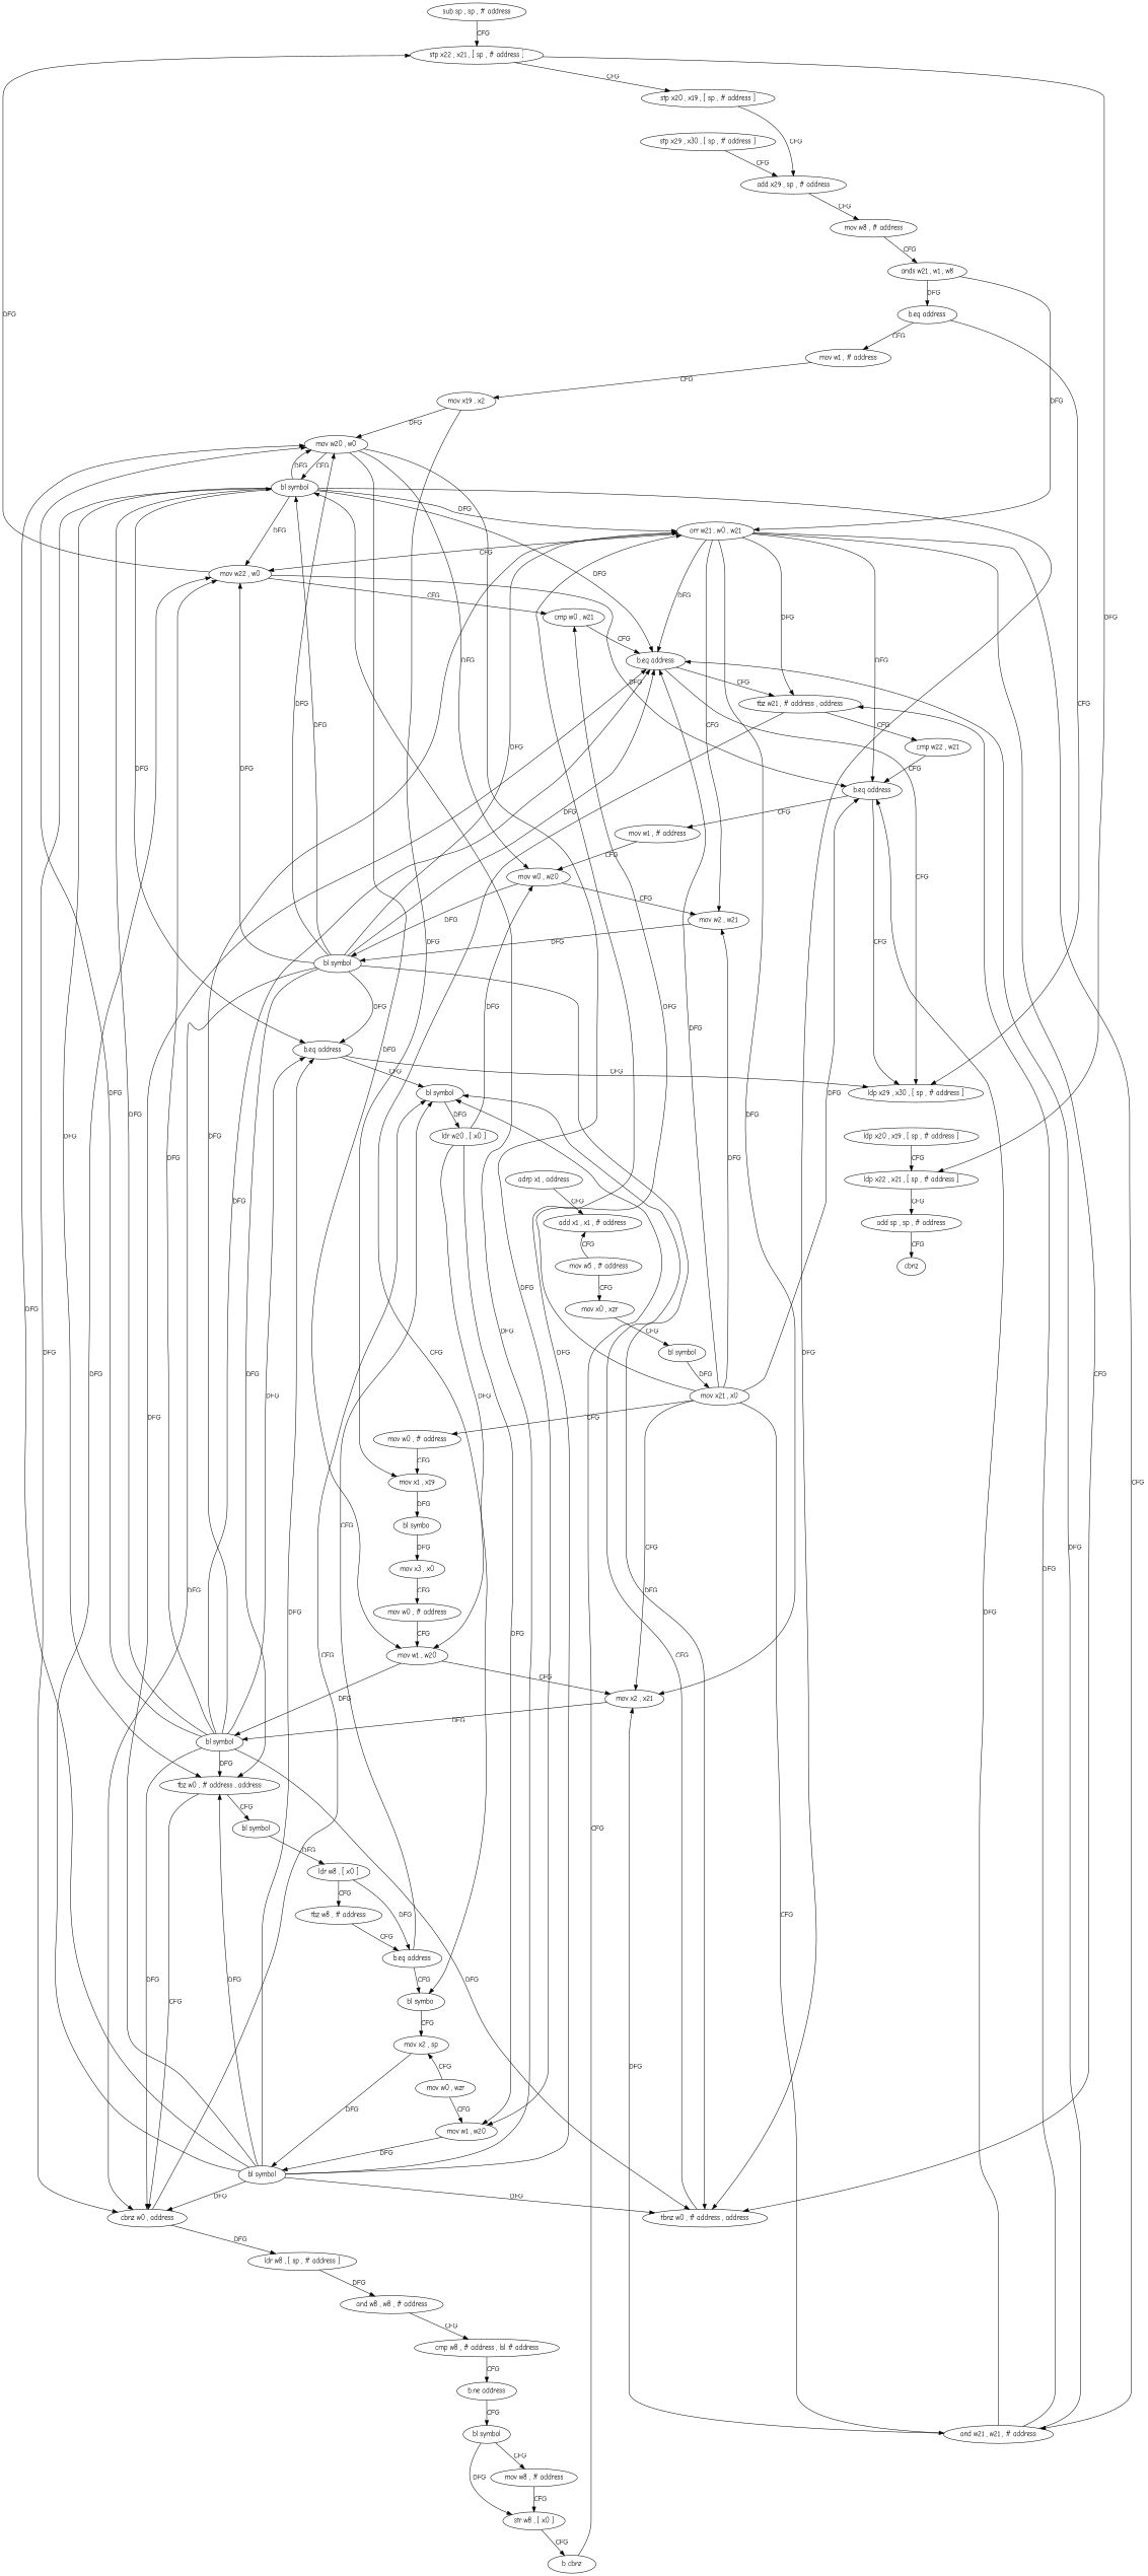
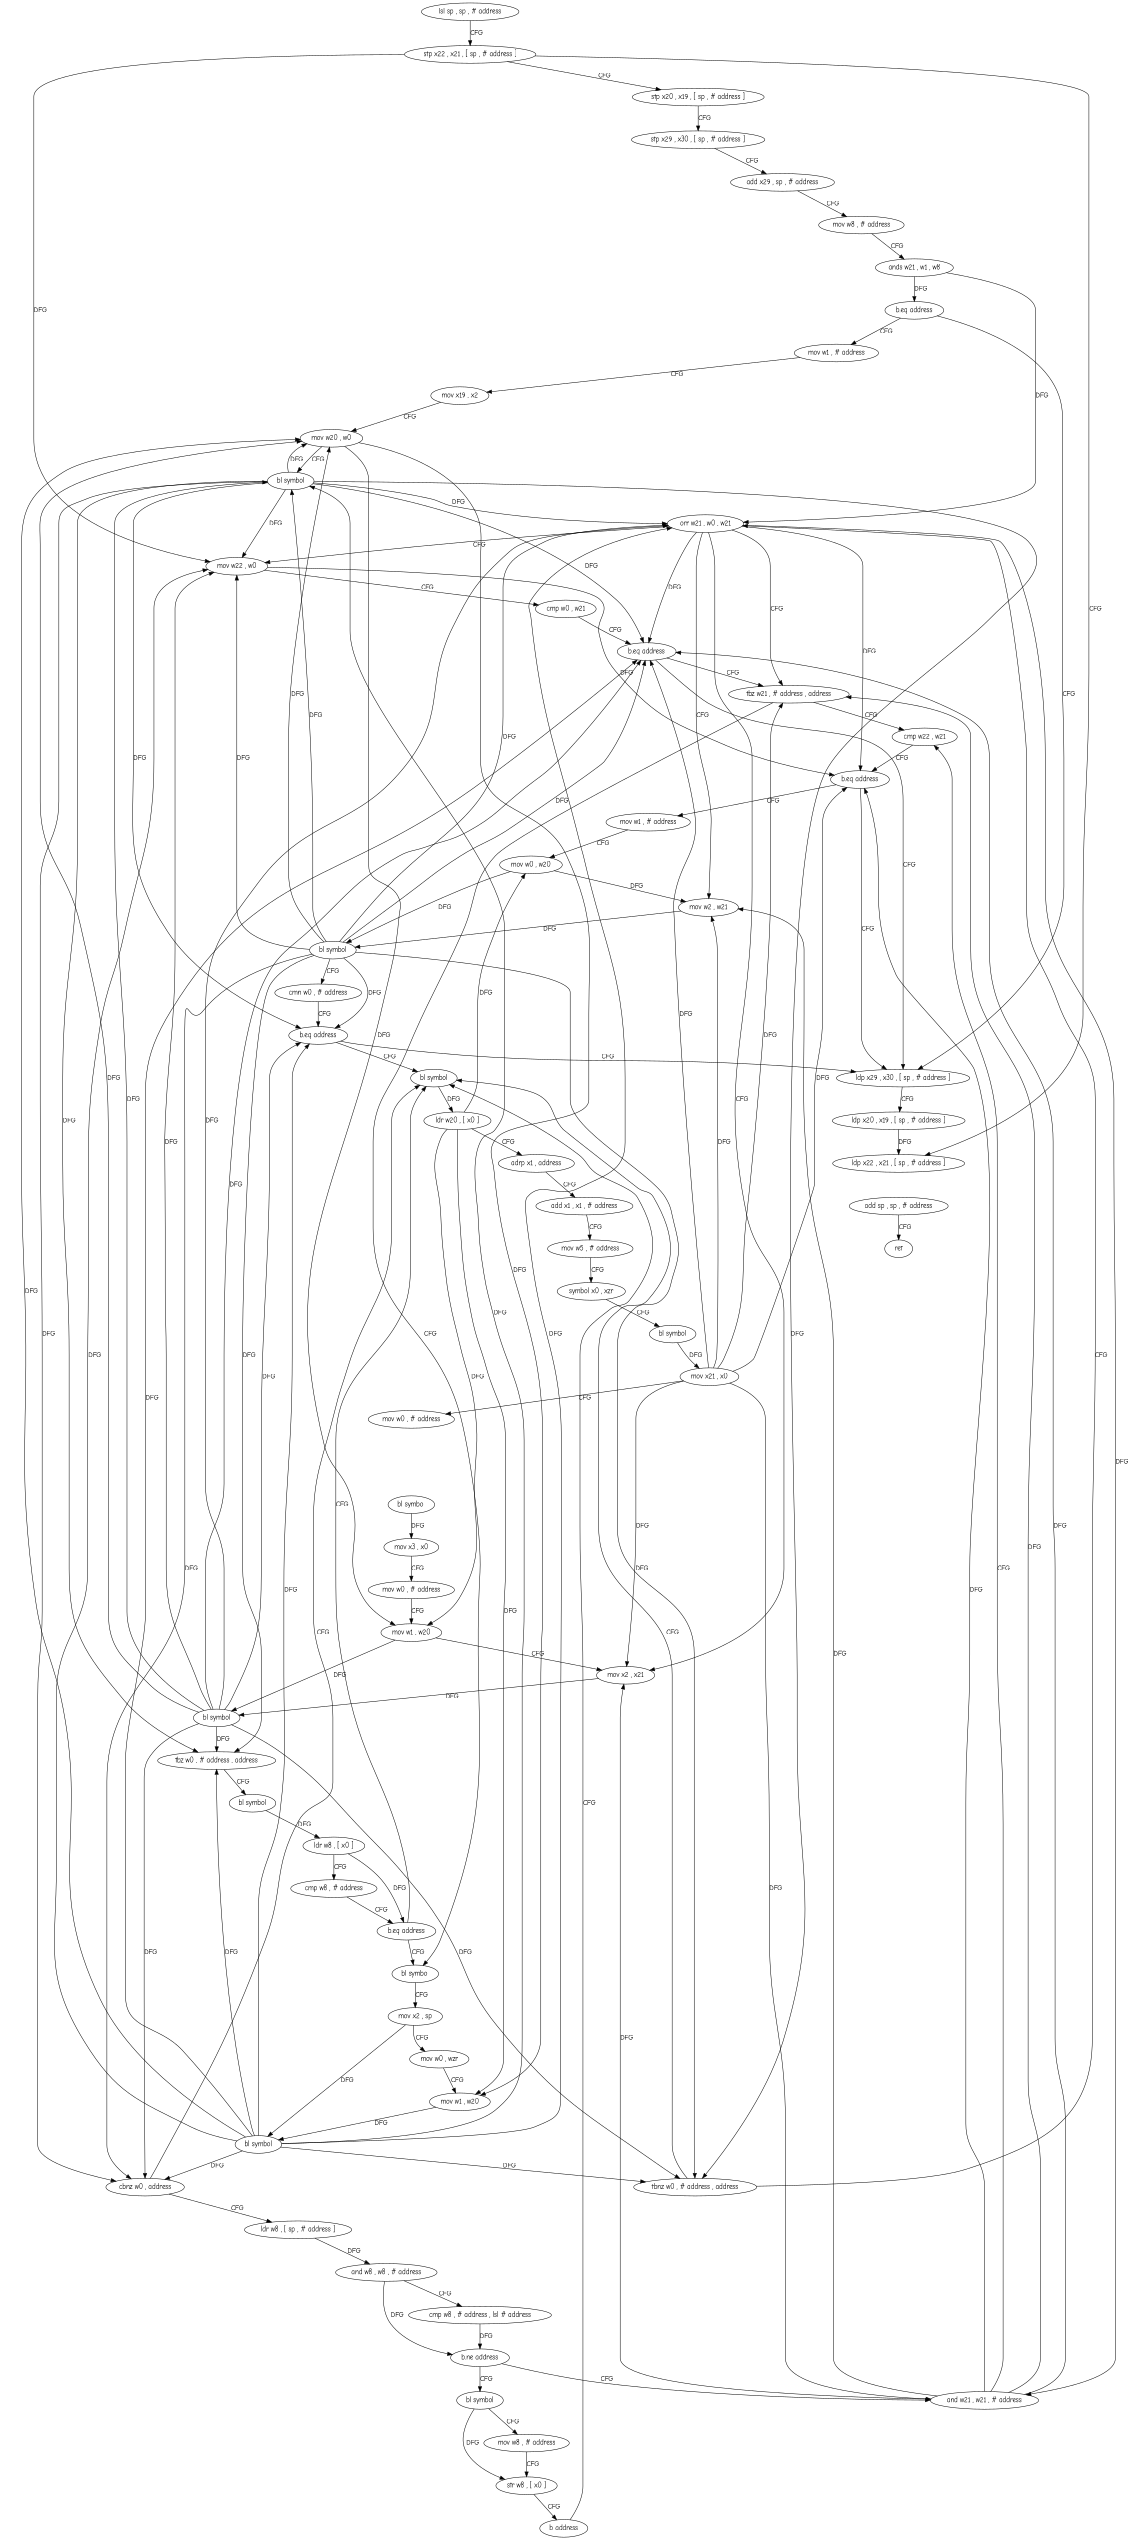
  digraph {
    fontname="Comic Neue"
    node [fontname="Comic Neue"]
    edge [fontname="Comic Neue"]
-   n1 [label="sub sp , sp , # address"]
+   n1 [label="lsl sp , sp , # address"]
    n2 [label="stp x22 , x21 , [ sp , # address ]"]
    n3 [label="stp x20 , x19 , [ sp , # address ]"]
    n4 [label="ldp x22 , x21 , [ sp , # address ]"]
    n5 [label="stp x29 , x30 , [ sp , # address ]"]
    n6 [label="add sp , sp , # address"]
    n7 [label="add x29 , sp , # address"]
    n8 [label="mov w8 , # address"]
    n9 [label="ands w21 , w1 , w8"]
    n10 [label="b.eq address"]
    n11 [label="orr w21 , w0 , w21"]
    n12 [label="ldp x29 , x30 , [ sp , # address ]"]
    n13 [label="mov w1 , # address"]
    n14 [label="mov w22 , w0"]
    n15 [label="b.eq address"]
    n16 [label="mov x2 , x21"]
    n17 [label="tbz w21 , # address , address"]
    n18 [label="and w21 , w21 , # address"]
    n19 [label="b.eq address"]
    n20 [label="mov w2 , w21"]
    n21 [label="ldp x20 , x19 , [ sp , # address ]"]
    n22 [label="mov x19 , x2"]
    n23 [label="mov w20 , w0"]
-   n24 [label="mov x1 , x19"]
-   n25 [label=cbnz]
+   n25 [label=ret]
    n26 [label="bl symbol"]
    n27 [label="mov w1 , w20"]
    n28 [label="mov w1 , w20"]
    n29 [label="mov w0 , w20"]
    n30 [label="bl symbol"]
    n31 [label="tbnz w0 , # address , address"]
    n32 [label="cbnz w0 , address"]
    n33 [label="tbz w0 , # address , address"]
    n34 [label="b.eq address"]
    n35 [label="bl symbol"]
    n36 [label="bl symbol"]
    n37 [label="bl symbol"]
    n38 [label="bl symbol"]
    n39 [label="ldr w8 , [ sp , # address ]"]
    n40 [label="cmp w0 , w21"]
    n41 [label="bl symbol"]
    n42 [label="ldr w20 , [ x0 ]"]
    n43 [label="adrp x1 , address"]
    n44 [label="cmp w22 , w21"]
    n45 [label="bl symbol"]
    n46 [label="mov w1 , # address"]
    n47 [label="add x1 , x1 , # address"]
    n48 [label="mov w5 , # address"]
-   n49 [label="mov x0 , xzr"]
+   n49 [label="symbol x0 , xzr"]
    n50 [label="bl symbol"]
    n51 [label="mov x21 , x0"]
    n52 [label="mov w0 , # address"]
    n53 [label="mov x3 , x0"]
    n54 [label="mov w0 , # address"]
    n55 [label="and w8 , w8 , # address"]
    n56 [label="mov x2 , sp"]
    n57 [label="cmp w8 , # address , lsl # address"]
    n58 [label="b.ne address"]
    n59 [label="bl symbol"]
    n60 [label="mov w8 , # address"]
    n61 [label="str w8 , [ x0 ]"]
-   n62 [label="b cbnz"]
+   n62 [label="b address"]
    n63 [label="mov w0 , wzr"]
    n64 [label="ldr w8 , [ x0 ]"]
-   n65 [label="tbz w8 , # address"]
+   n65 [label="cmp w8 , # address"]
    n66 [label="b.eq address"]
+   n67 [label="cmn w0 , # address"]
    n1 -> n2 [label=CFG]
    n2 -> n3 [label=CFG]
-   n2 -> n4 [label=DFG]
-   n3 -> n7 [label=CFG]
-   n4 -> n6 [label=CFG]
+   n2 -> n4 [label=CFG]
+   n3 -> n5 [label=CFG]
    n5 -> n7 [label=CFG]
    n6 -> n25 [label=CFG]
    n7 -> n8 [label=CFG]
    n8 -> n9 [label=CFG]
    n9 -> n10 [label=DFG]
    n9 -> n11 [label=DFG]
    n10 -> n12 [label=CFG]
    n10 -> n13 [label=CFG]
    n11 -> n14 [label=CFG]
    n11 -> n15 [label=DFG]
-   n11 -> n16 [label=DFG]
-   n11 -> n17 [label=DFG]
-   n11 -> n18 [label=CFG]
+   n11 -> n16 [label=CFG]
+   n11 -> n17 [label=CFG]
+   n11 -> n18 [label=DFG]
    n11 -> n19 [label=DFG]
    n11 -> n20 [label=CFG]
+   n12 -> n21 [label=CFG]
    n13 -> n22 [label=CFG]
-   n14 -> n2 [label=DFG]
+   n2 -> n14 [label=DFG]
    n14 -> n19 [label=DFG]
    n14 -> n40 [label=CFG]
    n15 -> n12 [label=CFG]
    n15 -> n17 [label=CFG]
    n16 -> n35 [label=DFG]
    n17 -> n44 [label=CFG]
    n17 -> n45 [label=CFG]
    n18 -> n15 [label=DFG]
    n18 -> n16 [label=DFG]
    n18 -> n17 [label=DFG]
    n18 -> n19 [label=DFG]
+   n18 -> n20 [label=DFG]
+   n18 -> n44 [label=CFG]
    n19 -> n12 [label=CFG]
    n19 -> n46 [label=CFG]
    n20 -> n37 [label=DFG]
-   n21 -> n4 [label=CFG]
-   n22 -> n23 [label=DFG]
-   n22 -> n24 [label=DFG]
+   n21 -> n4 [label=DFG]
+   n22 -> n23 [label=CFG]
    n23 -> n26 [label=CFG]
    n23 -> n27 [label=DFG]
    n23 -> n28 [label=DFG]
-   n23 -> n29 [label=DFG]
-   n24 -> n30 [label=DFG]
    n26 -> n11 [label=DFG]
    n26 -> n14 [label=DFG]
    n26 -> n15 [label=DFG]
    n26 -> n23 [label=DFG]
    n26 -> n31 [label=DFG]
    n26 -> n32 [label=DFG]
    n26 -> n33 [label=DFG]
    n26 -> n34 [label=DFG]
    n27 -> n16 [label=CFG]
    n27 -> n35 [label=DFG]
    n28 -> n36 [label=DFG]
-   n29 -> n20 [label=CFG]
+   n29 -> n20 [label=DFG]
    n29 -> n37 [label=DFG]
    n30 -> n53 [label=DFG]
-   n11 -> n31 [label=CFG]
+   n31 -> n11 [label=CFG]
    n31 -> n38 [label=CFG]
    n32 -> n38 [label=CFG]
-   n32 -> n39 [label=DFG]
-   n33 -> n32 [label=CFG]
+   n32 -> n39 [label=CFG]
    n33 -> n41 [label=CFG]
    n34 -> n12 [label=CFG]
    n34 -> n38 [label=CFG]
    n35 -> n11 [label=DFG]
    n35 -> n14 [label=DFG]
    n35 -> n15 [label=DFG]
    n35 -> n23 [label=DFG]
    n35 -> n26 [label=DFG]
    n35 -> n31 [label=DFG]
    n35 -> n32 [label=DFG]
    n35 -> n33 [label=DFG]
    n35 -> n34 [label=DFG]
    n36 -> n11 [label=DFG]
    n36 -> n14 [label=DFG]
    n36 -> n15 [label=DFG]
    n36 -> n23 [label=DFG]
    n36 -> n26 [label=DFG]
    n36 -> n31 [label=DFG]
    n36 -> n32 [label=DFG]
    n36 -> n33 [label=DFG]
    n36 -> n34 [label=DFG]
    n37 -> n11 [label=DFG]
    n37 -> n14 [label=DFG]
    n37 -> n15 [label=DFG]
    n37 -> n23 [label=DFG]
    n37 -> n26 [label=DFG]
    n37 -> n31 [label=DFG]
    n37 -> n32 [label=DFG]
    n37 -> n33 [label=DFG]
    n37 -> n34 [label=DFG]
+   n37 -> n67 [label=CFG]
    n38 -> n42 [label=DFG]
    n39 -> n55 [label=DFG]
    n40 -> n15 [label=CFG]
    n41 -> n64 [label=DFG]
    n42 -> n27 [label=DFG]
    n42 -> n28 [label=DFG]
    n42 -> n29 [label=DFG]
+   n42 -> n43 [label=CFG]
    n43 -> n47 [label=CFG]
    n44 -> n19 [label=CFG]
    n45 -> n56 [label=CFG]
    n46 -> n29 [label=CFG]
-   n48 -> n47 [label=CFG]
+   n47 -> n48 [label=CFG]
    n48 -> n49 [label=CFG]
    n49 -> n50 [label=CFG]
    n50 -> n51 [label=DFG]
    n51 -> n15 [label=DFG]
-   n51 -> n16 [label=CFG]
-   n51 -> n40 [label=DFG]
-   n51 -> n18 [label=CFG]
+   n51 -> n16 [label=DFG]
+   n51 -> n17 [label=DFG]
+   n51 -> n18 [label=DFG]
    n51 -> n19 [label=DFG]
    n51 -> n20 [label=DFG]
    n51 -> n52 [label=CFG]
-   n52 -> n24 [label=CFG]
    n53 -> n54 [label=CFG]
    n54 -> n27 [label=CFG]
    n55 -> n57 [label=CFG]
+   n55 -> n58 [label=DFG]
    n56 -> n36 [label=DFG]
-   n63 -> n56 [label=CFG]
-   n57 -> n58 [label=CFG]
+   n56 -> n63 [label=CFG]
+   n57 -> n58 [label=DFG]
+   n58 -> n18 [label=CFG]
    n58 -> n59 [label=CFG]
    n59 -> n60 [label=CFG]
    n59 -> n61 [label=DFG]
    n60 -> n61 [label=CFG]
    n61 -> n62 [label=CFG]
    n62 -> n38 [label=CFG]
    n63 -> n28 [label=CFG]
    n64 -> n65 [label=CFG]
    n64 -> n66 [label=DFG]
    n65 -> n66 [label=CFG]
    n66 -> n38 [label=CFG]
    n66 -> n45 [label=CFG]
+   n67 -> n34 [label=CFG]
  }
